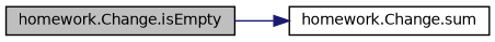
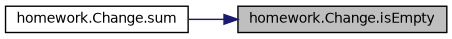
  digraph {
    rankdir=LR
    node [color=black fontname=Helvetica fontsize=10 shape=record style=filled]
    n1 [fillcolor=grey75 fontcolor=black height=0.2 label="homework.Change.isEmpty" width=0.4]
    n2 [fillcolor=white height=0.2 label="homework.Change.sum" width=0.4]
-   n1 -> n2 [color=midnightblue fontname=Helvetica fontsize=10 labelfontname=Helvetica labelfontsize=10 style=solid]
+   n2 -> n1 [color=midnightblue fontname=Helvetica fontsize=10 labelfontname=Helvetica labelfontsize=10 style=solid]
  }
